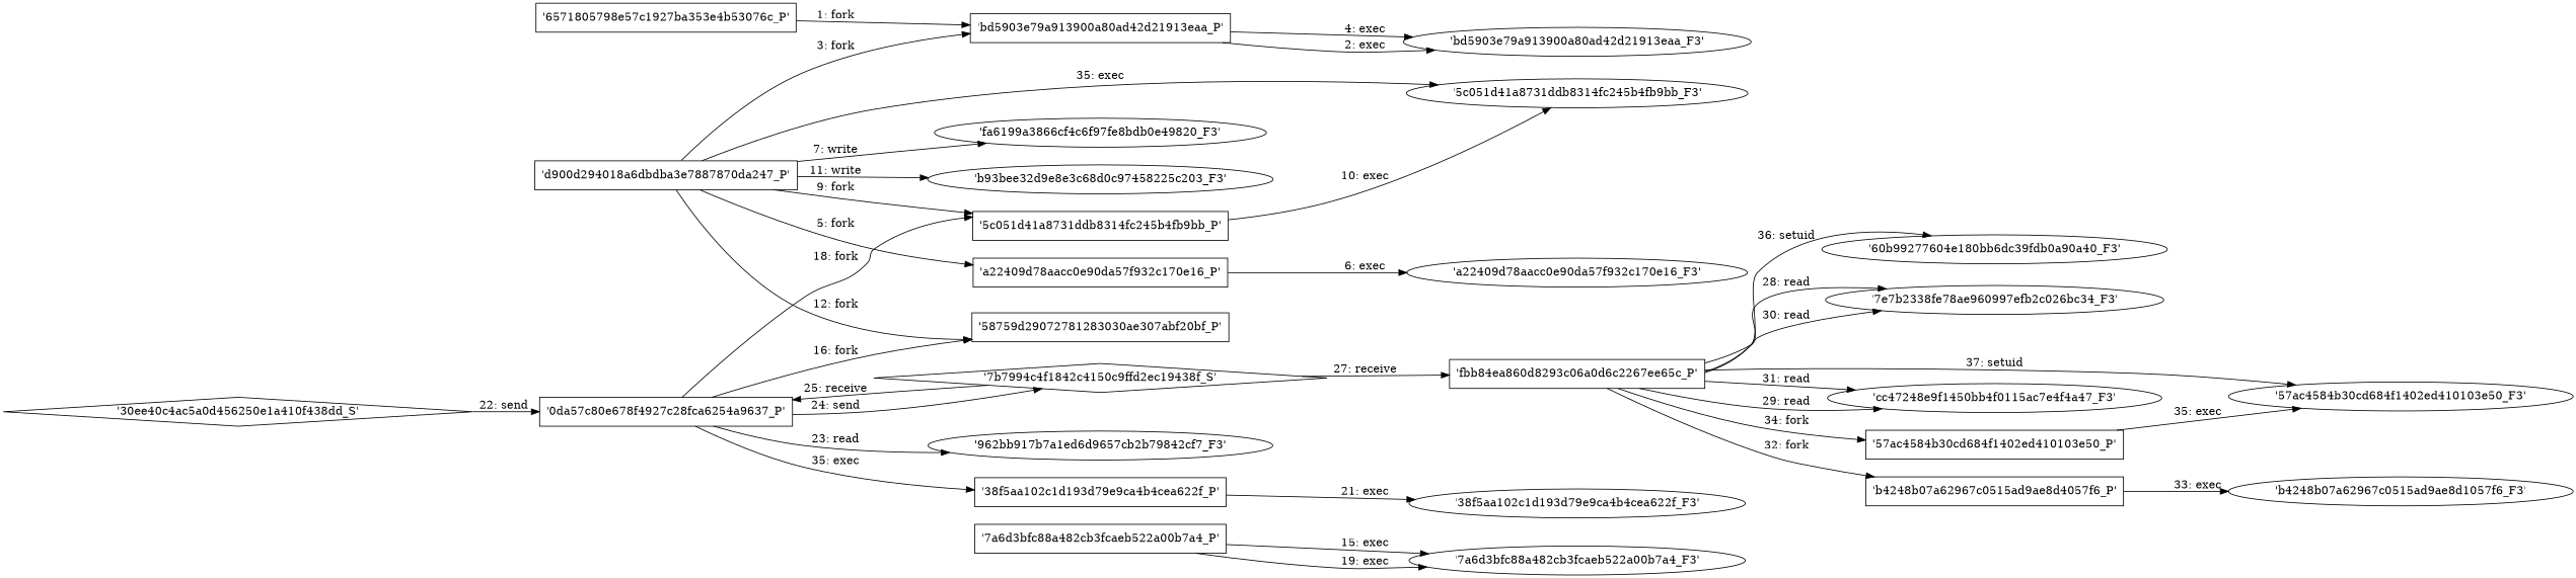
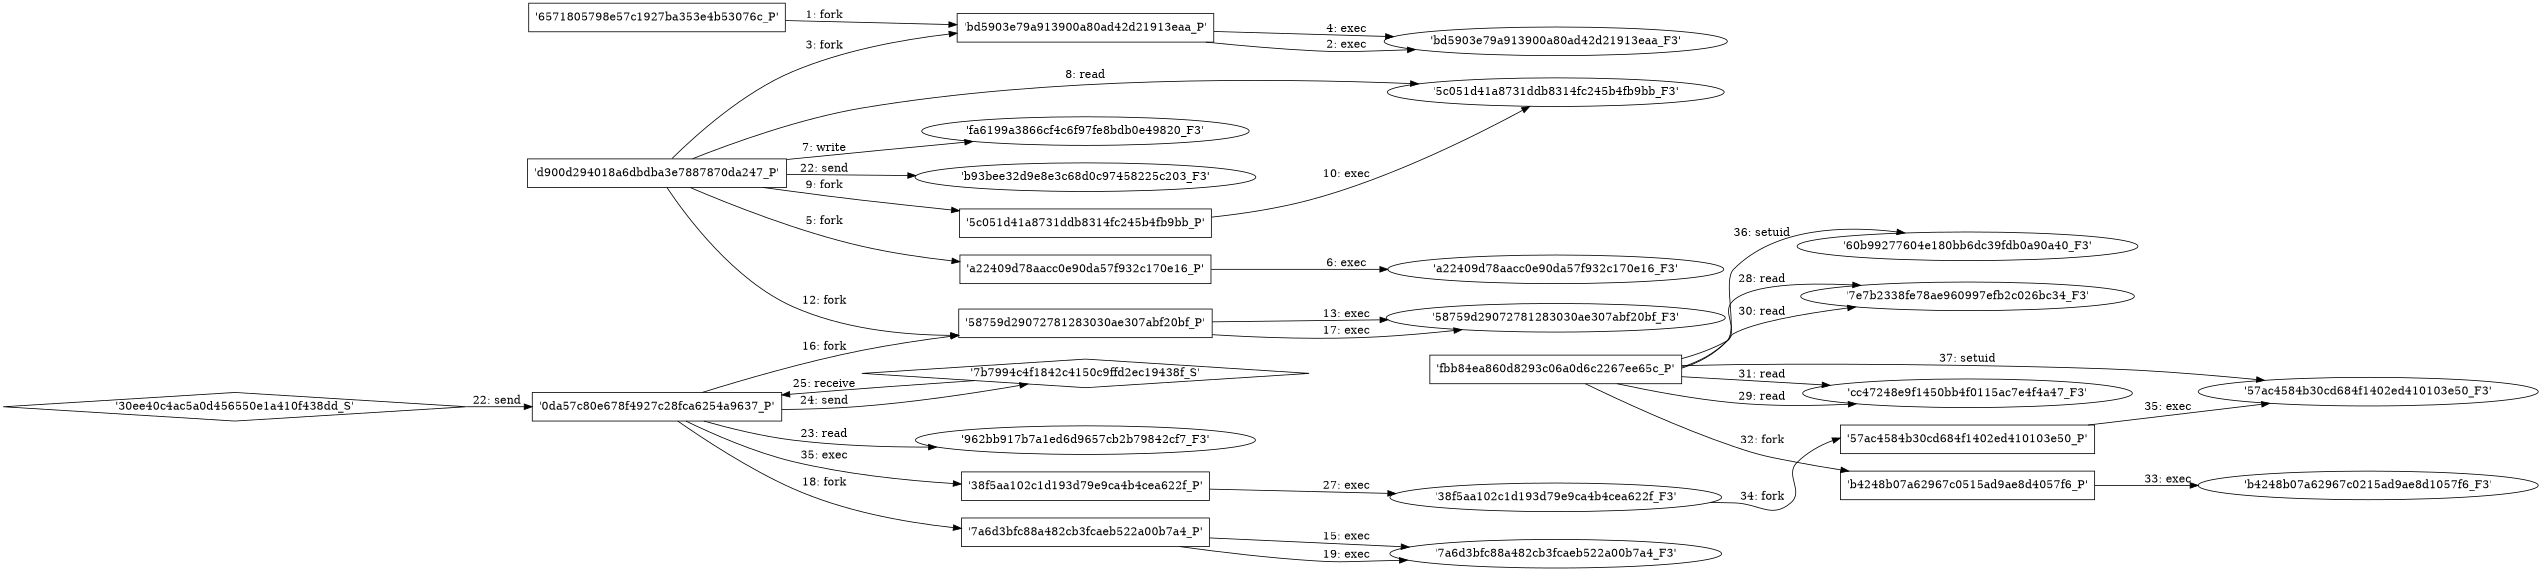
  digraph {
    engine=neato
    fixedsize=false
    fontsize=10
    nodesep=0.3
    rankdir=LR
    ranksep=0
    splines=true
    node [node_type=Process shape=ellipse]
    "'6571805798e57c1927ba353e4b53076c_P'" [shape=box]
    "'bd5903e79a913900a80ad42d21913eaa_P'" [shape=box]
    "'bd5903e79a913900a80ad42d21913eaa_F3'" [node_type=File]
    "'d900d294018a6dbdba3e7887870da247_P'" [shape=box]
    "'a22409d78aacc0e90da57f932c170e16_P'" [shape=box]
    "'fa6199a3866cf4c6f97fe8bdb0e49820_F3'" [node_type=file]
    "'5c051d41a8731ddb8314fc245b4fb9bb_F3'" [node_type=File]
    "'5c051d41a8731ddb8314fc245b4fb9bb_P'" [shape=box]
    "'b93bee32d9e8e3c68d0c97458225c203_F3'" [node_type=file]
    "'58759d29072781283030ae307abf20bf_P'" [shape=box]
    "'a22409d78aacc0e90da57f932c170e16_F3'" [node_type=File]
+   "'58759d29072781283030ae307abf20bf_F3'" [node_type=File]
    "'7a6d3bfc88a482cb3fcaeb522a00b7a4_P'" [shape=box]
    "'7a6d3bfc88a482cb3fcaeb522a00b7a4_F3'" [node_type=File]
    "'0da57c80e678f4927c28fca6254a9637_P'" [shape=box]
    "'38f5aa102c1d193d79e9ca4b4cea622f_P'" [shape=box]
    "'962bb917b7a1ed6d9657cb2b79842cf7_F3'" [node_type=file]
    "'7b7994c4f1842c4150c9ffd2ec19438f_S'" [node_type=Socket shape=diamond]
    "'38f5aa102c1d193d79e9ca4b4cea622f_F3'" [node_type=File]
    "'fbb84ea860d8293c06a0d6c2267ee65c_P'" [shape=box]
-   "'30ee40c4ac5a0d456250e1a410f438dd_S'" [node_type=Socket shape=diamond]
+   "'30ee40c4ac5a0d456250e1a410f438dd_S'" [node_type=Socket shape=diamond label="'30ee40c4ac5a0d456550e1a410f438dd_S'"]
    "'7e7b2338fe78ae960997efb2c026bc34_F3'" [node_type=file]
    "'cc47248e9f1450bb4f0115ac7e4f4a47_F3'" [node_type=file]
    n24 [label="'b4248b07a62967c0515ad9ae8d4057f6_P'" shape=box]
    "'57ac4584b30cd684f1402ed410103e50_P'" [shape=box]
    "'57ac4584b30cd684f1402ed410103e50_F3'" [node_type=file]
    "'60b99277604e180bb6dc39fdb0a90a40_F3'" [node_type=file]
-   "'b4248b07a62967c0515ad9ae8d1057f6_F3'" [node_type=File]
+   "'b4248b07a62967c0515ad9ae8d1057f6_F3'" [node_type=File label="'b4248b07a62967c0215ad9ae8d1057f6_F3'"]
    "'6571805798e57c1927ba353e4b53076c_P'" -> "'bd5903e79a913900a80ad42d21913eaa_P'" [label="1: fork"]
    "'bd5903e79a913900a80ad42d21913eaa_P'" -> "'bd5903e79a913900a80ad42d21913eaa_F3'" [label="2: exec"]
    "'bd5903e79a913900a80ad42d21913eaa_P'" -> "'bd5903e79a913900a80ad42d21913eaa_F3'" [label="4: exec"]
    "'d900d294018a6dbdba3e7887870da247_P'" -> "'bd5903e79a913900a80ad42d21913eaa_P'" [label="3: fork"]
    "'d900d294018a6dbdba3e7887870da247_P'" -> "'a22409d78aacc0e90da57f932c170e16_P'" [label="5: fork"]
    "'d900d294018a6dbdba3e7887870da247_P'" -> "'fa6199a3866cf4c6f97fe8bdb0e49820_F3'" [label="7: write"]
-   "'d900d294018a6dbdba3e7887870da247_P'" -> "'5c051d41a8731ddb8314fc245b4fb9bb_F3'" [label="35: exec"]
+   "'d900d294018a6dbdba3e7887870da247_P'" -> "'5c051d41a8731ddb8314fc245b4fb9bb_F3'" [label="8: read"]
    "'d900d294018a6dbdba3e7887870da247_P'" -> "'5c051d41a8731ddb8314fc245b4fb9bb_P'" [label="9: fork"]
-   "'d900d294018a6dbdba3e7887870da247_P'" -> "'b93bee32d9e8e3c68d0c97458225c203_F3'" [label="11: write"]
+   "'d900d294018a6dbdba3e7887870da247_P'" -> "'b93bee32d9e8e3c68d0c97458225c203_F3'" [label="22: send"]
    "'d900d294018a6dbdba3e7887870da247_P'" -> "'58759d29072781283030ae307abf20bf_P'" [label="12: fork"]
    "'a22409d78aacc0e90da57f932c170e16_P'" -> "'a22409d78aacc0e90da57f932c170e16_F3'" [label="6: exec"]
    "'5c051d41a8731ddb8314fc245b4fb9bb_P'" -> "'5c051d41a8731ddb8314fc245b4fb9bb_F3'" [label="10: exec"]
+   "'58759d29072781283030ae307abf20bf_P'" -> "'58759d29072781283030ae307abf20bf_F3'" [label="13: exec"]
+   "'58759d29072781283030ae307abf20bf_P'" -> "'58759d29072781283030ae307abf20bf_F3'" [label="17: exec"]
    "'7a6d3bfc88a482cb3fcaeb522a00b7a4_P'" -> "'7a6d3bfc88a482cb3fcaeb522a00b7a4_F3'" [label="15: exec"]
    "'7a6d3bfc88a482cb3fcaeb522a00b7a4_P'" -> "'7a6d3bfc88a482cb3fcaeb522a00b7a4_F3'" [label="19: exec"]
    "'0da57c80e678f4927c28fca6254a9637_P'" -> "'58759d29072781283030ae307abf20bf_P'" [label="16: fork"]
-   "'0da57c80e678f4927c28fca6254a9637_P'" -> "'5c051d41a8731ddb8314fc245b4fb9bb_P'" [label="18: fork"]
+   "'0da57c80e678f4927c28fca6254a9637_P'" -> "'7a6d3bfc88a482cb3fcaeb522a00b7a4_P'" [label="18: fork"]
    "'0da57c80e678f4927c28fca6254a9637_P'" -> "'38f5aa102c1d193d79e9ca4b4cea622f_P'" [label="35: exec"]
    "'0da57c80e678f4927c28fca6254a9637_P'" -> "'962bb917b7a1ed6d9657cb2b79842cf7_F3'" [label="23: read"]
    "'0da57c80e678f4927c28fca6254a9637_P'" -> "'7b7994c4f1842c4150c9ffd2ec19438f_S'" [label="24: send"]
-   "'38f5aa102c1d193d79e9ca4b4cea622f_P'" -> "'38f5aa102c1d193d79e9ca4b4cea622f_F3'" [label="21: exec"]
+   "'38f5aa102c1d193d79e9ca4b4cea622f_P'" -> "'38f5aa102c1d193d79e9ca4b4cea622f_F3'" [label="27: exec"]
    "'7b7994c4f1842c4150c9ffd2ec19438f_S'" -> "'0da57c80e678f4927c28fca6254a9637_P'" [label="25: receive"]
-   "'7b7994c4f1842c4150c9ffd2ec19438f_S'" -> "'fbb84ea860d8293c06a0d6c2267ee65c_P'" [label="27: receive"]
    "'fbb84ea860d8293c06a0d6c2267ee65c_P'" -> "'7e7b2338fe78ae960997efb2c026bc34_F3'" [label="28: read"]
    "'fbb84ea860d8293c06a0d6c2267ee65c_P'" -> "'7e7b2338fe78ae960997efb2c026bc34_F3'" [label="30: read"]
    "'fbb84ea860d8293c06a0d6c2267ee65c_P'" -> "'cc47248e9f1450bb4f0115ac7e4f4a47_F3'" [label="29: read"]
    "'fbb84ea860d8293c06a0d6c2267ee65c_P'" -> "'cc47248e9f1450bb4f0115ac7e4f4a47_F3'" [label="31: read"]
    "'fbb84ea860d8293c06a0d6c2267ee65c_P'" -> n24 [label="32: fork"]
-   "'fbb84ea860d8293c06a0d6c2267ee65c_P'" -> "'57ac4584b30cd684f1402ed410103e50_P'" [label="34: fork"]
+   "'38f5aa102c1d193d79e9ca4b4cea622f_F3'" -> "'57ac4584b30cd684f1402ed410103e50_P'" [label="34: fork"]
    "'fbb84ea860d8293c06a0d6c2267ee65c_P'" -> "'57ac4584b30cd684f1402ed410103e50_F3'" [label="37: setuid"]
    "'fbb84ea860d8293c06a0d6c2267ee65c_P'" -> "'60b99277604e180bb6dc39fdb0a90a40_F3'" [label="36: setuid"]
    "'30ee40c4ac5a0d456250e1a410f438dd_S'" -> "'0da57c80e678f4927c28fca6254a9637_P'" [label="22: send"]
    n24 -> "'b4248b07a62967c0515ad9ae8d1057f6_F3'" [label="33: exec"]
    "'57ac4584b30cd684f1402ed410103e50_P'" -> "'57ac4584b30cd684f1402ed410103e50_F3'" [label="35: exec"]
  }
